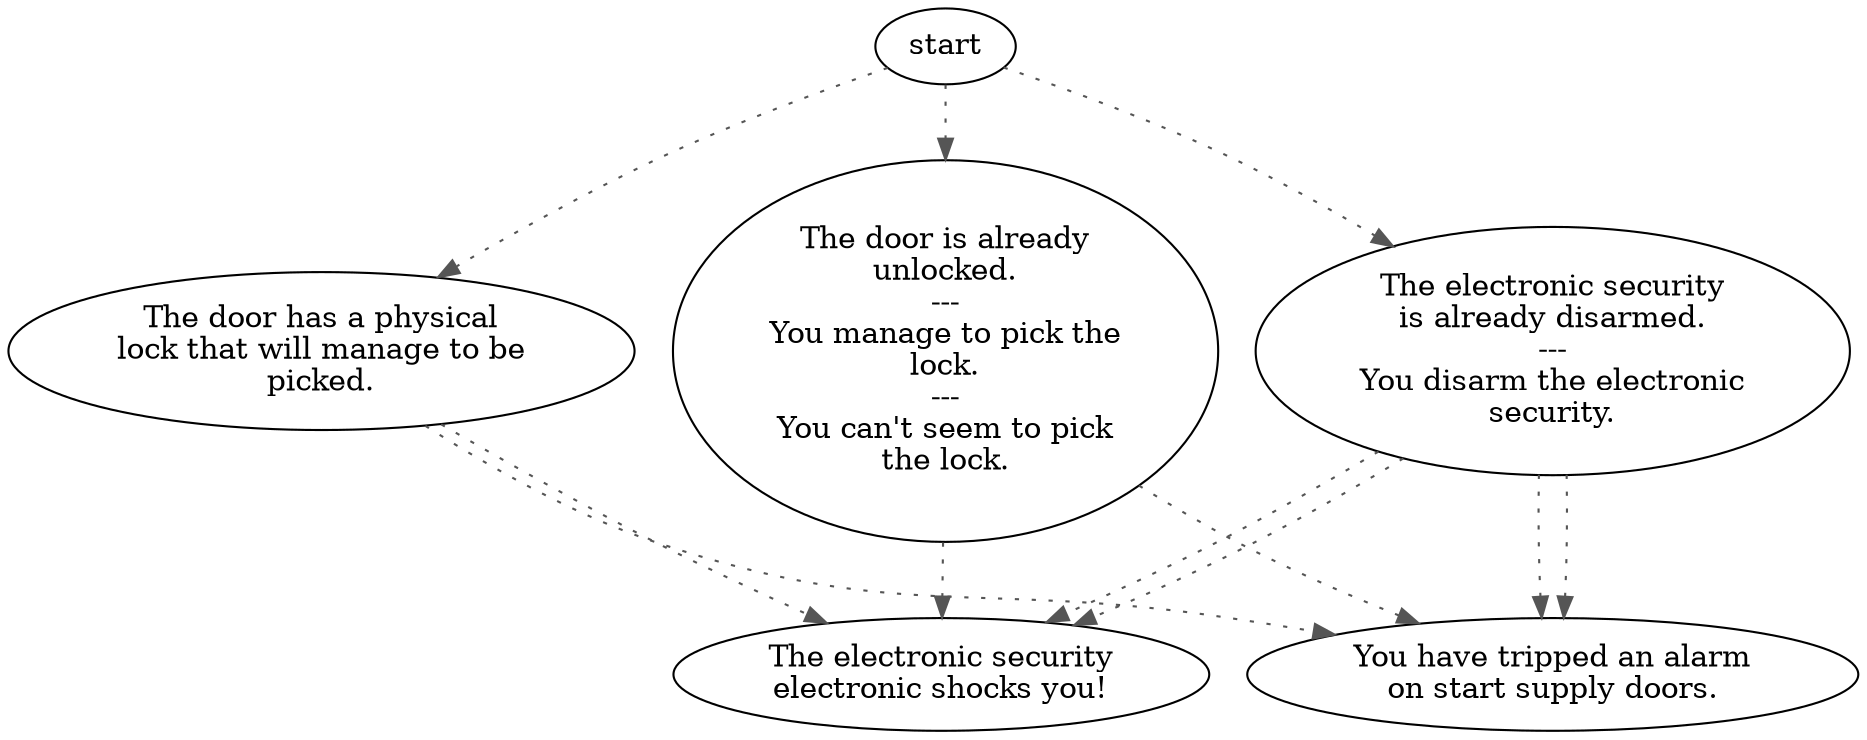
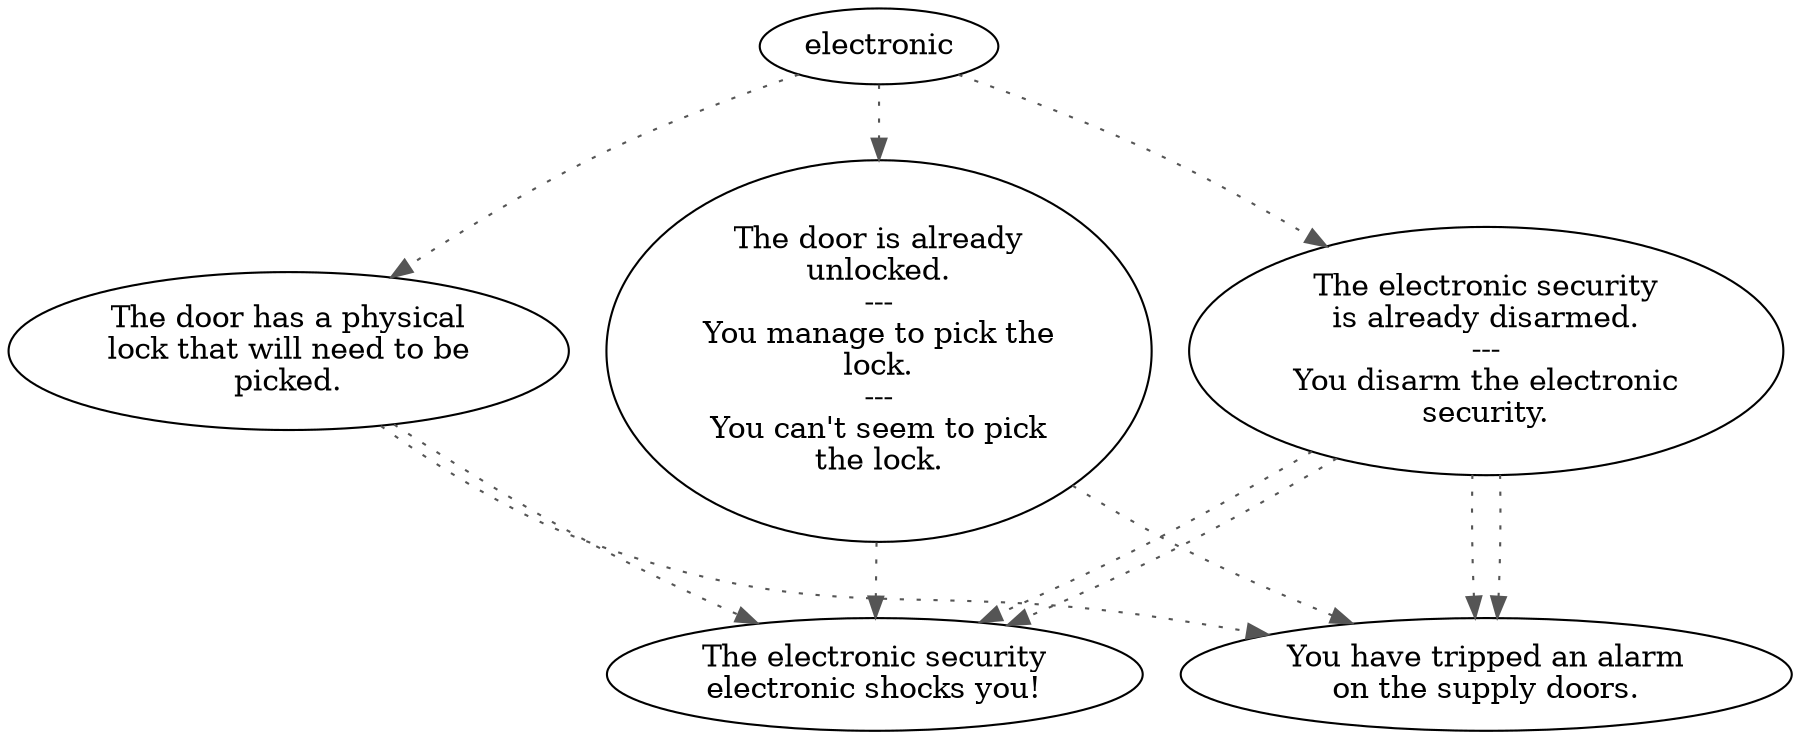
  digraph {
    node [color="#000000" fillcolor="#FFFFFF" style=filled]
    edge [color="#555555" style=dotted]
-   n1 [label="The door has a physical\nlock that will manage to be\npicked."]
-   start
+   n1 [label="The door has a physical\nlock that will need to be\npicked."]
+   start [label=electronic]
    n3 [label="The door is already\nunlocked.\n---\nYou manage to pick the\nlock.\n---\nYou can't seem to pick\nthe lock."]
    n4 [label="The electronic security\nis already disarmed.\n---\nYou disarm the electronic\nsecurity."]
    n5 [label="The electronic security\nelectronic shocks you!"]
-   n6 [label="You have tripped an alarm\non start supply doors."]
+   n6 [label="You have tripped an alarm\non the supply doors."]
    n1 -> n5
    n1 -> n6
    start -> n1
    start -> n3
    start -> n4
    n3 -> n5
    n3 -> n6
    n4 -> n5
    n4 -> n5
    n4 -> n6
    n4 -> n6
  }
